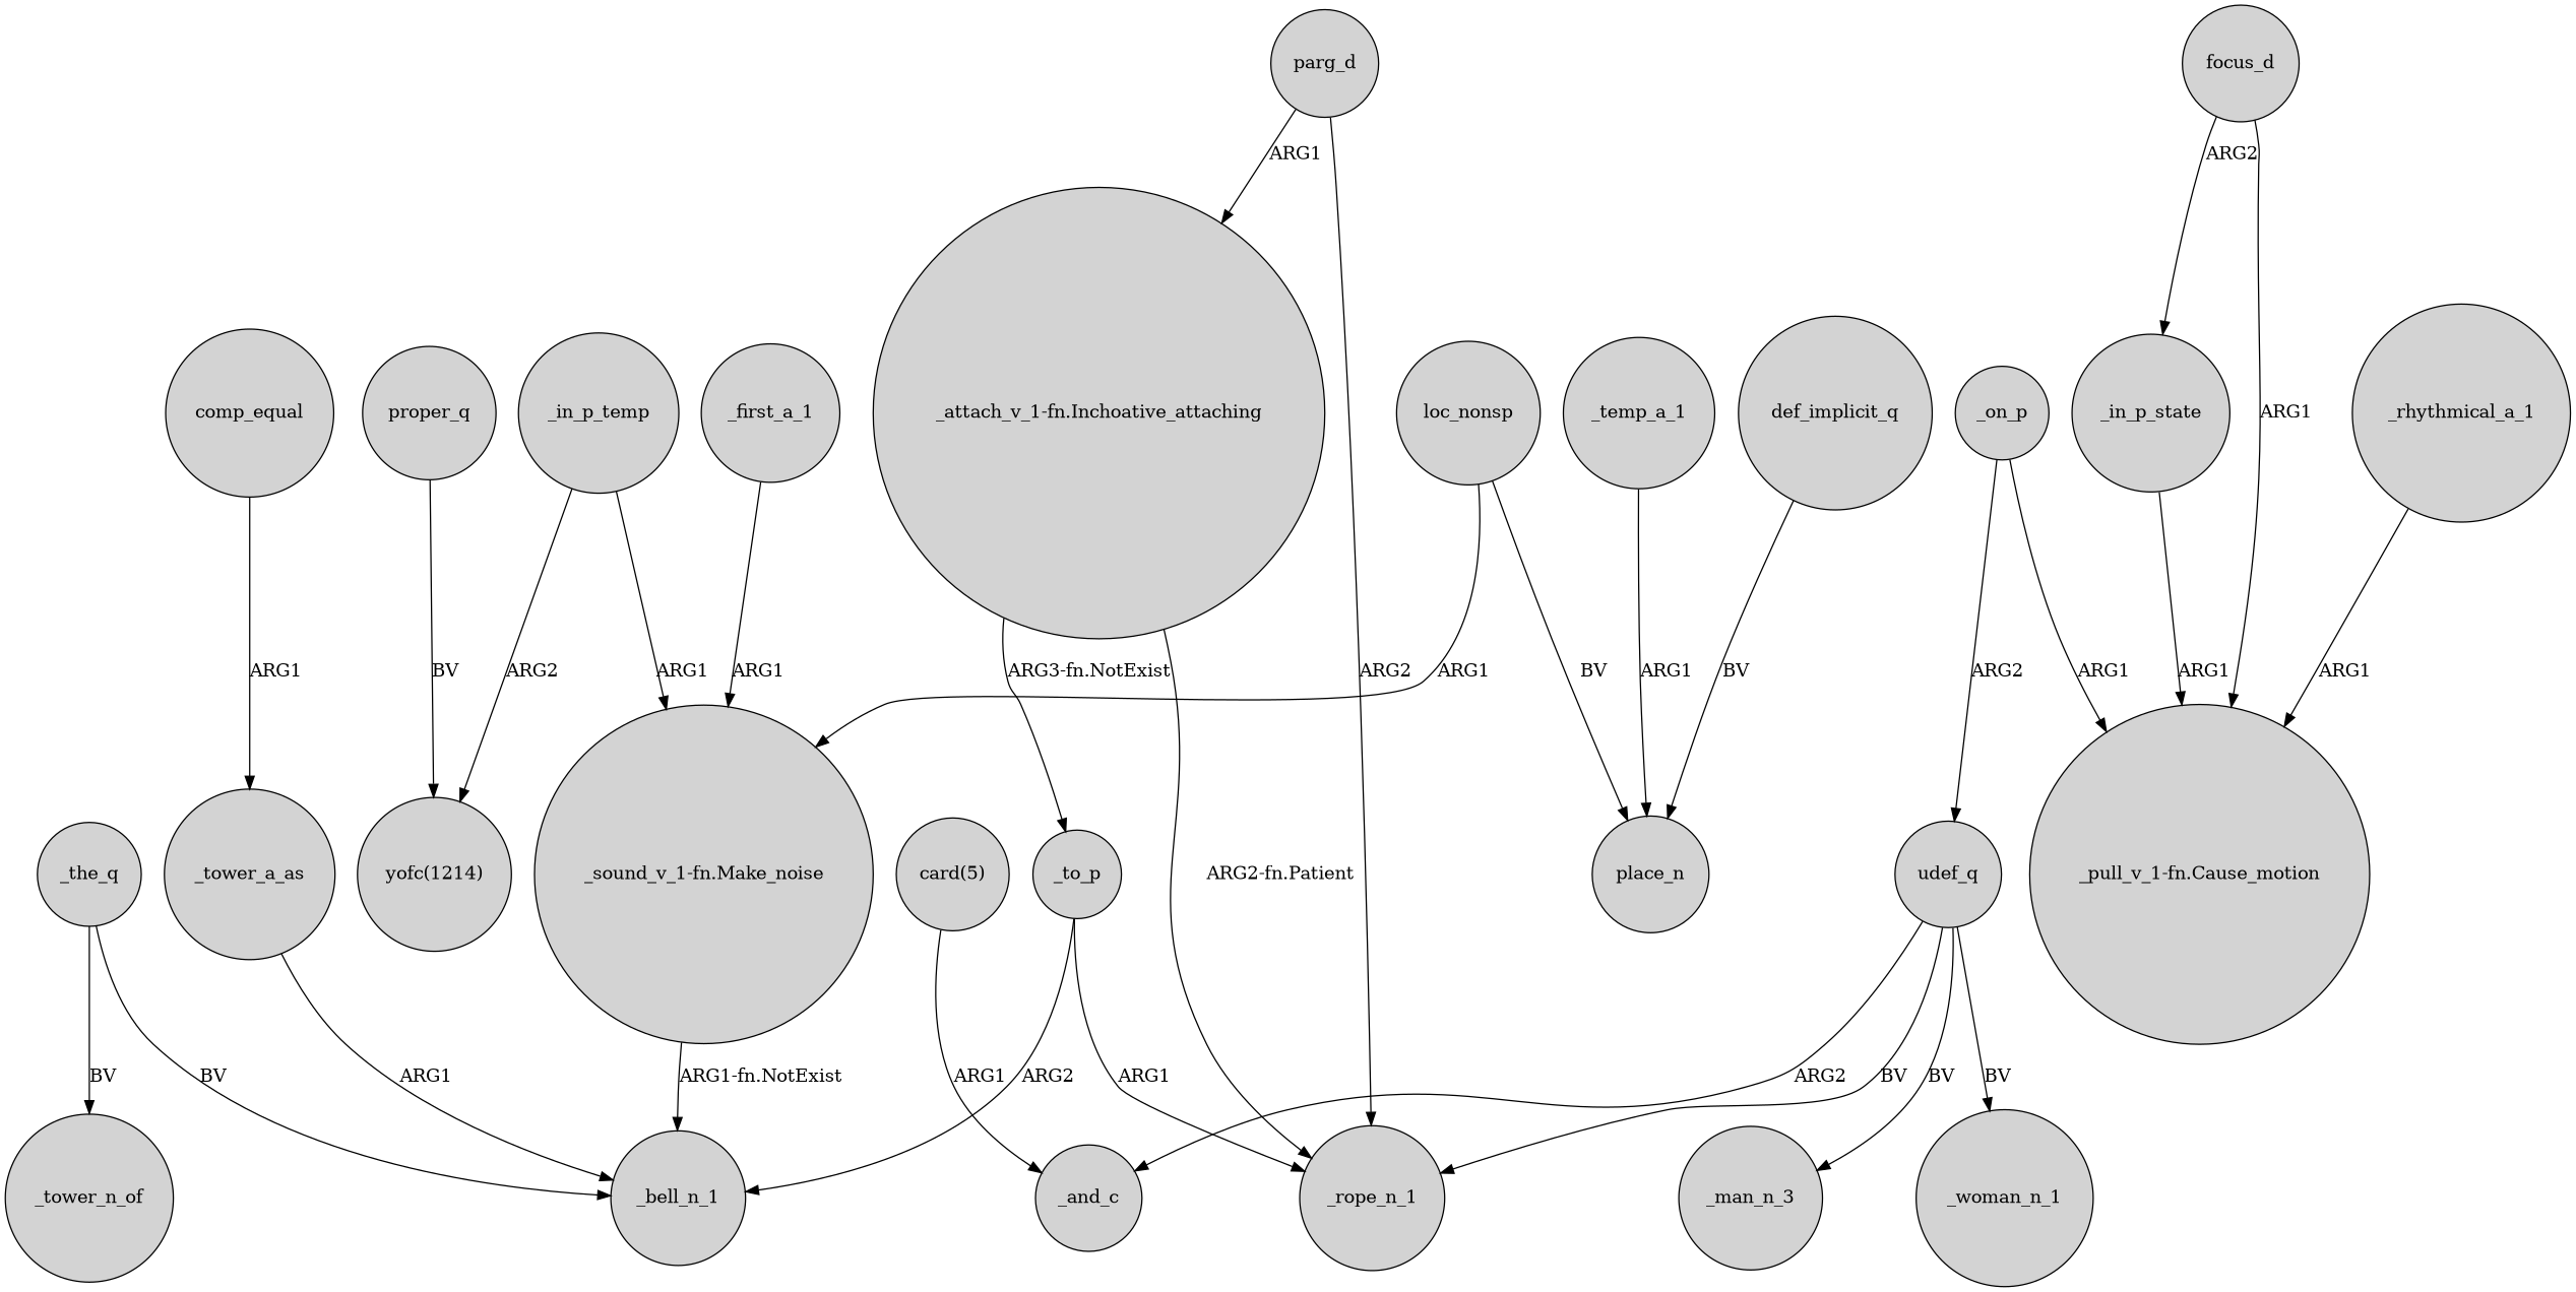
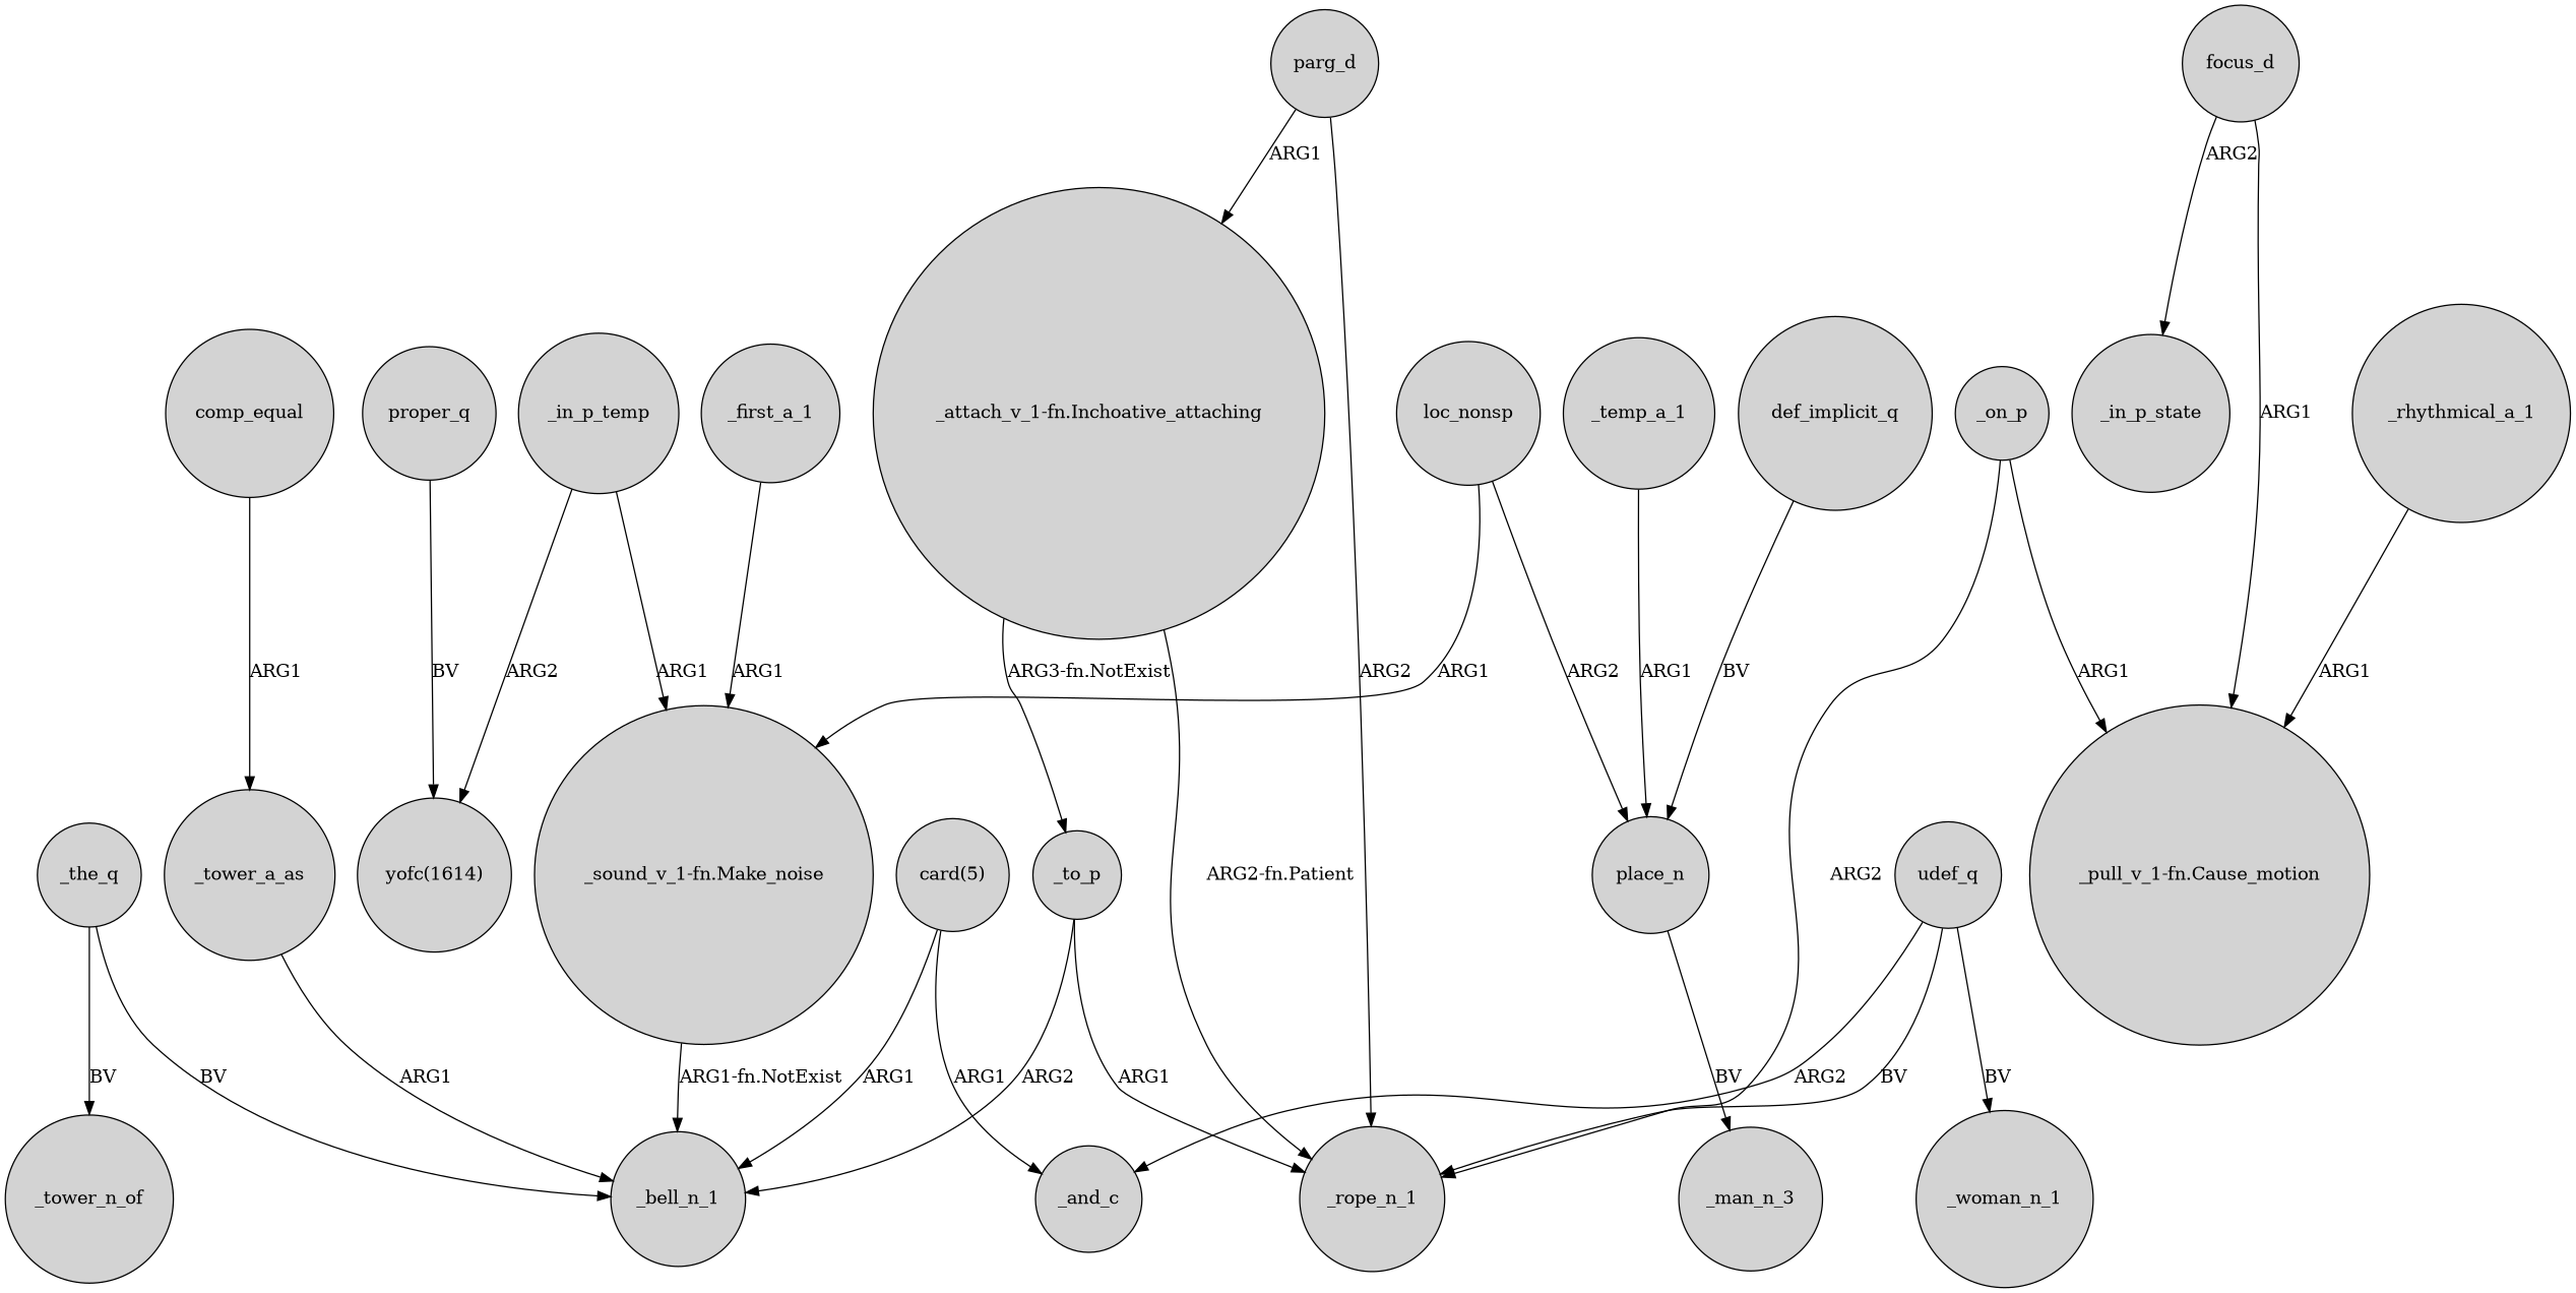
  digraph {
    node [shape=circle style=filled]
    n1 [label=_tower_a_as]
    _bell_n_1
    _in_p_temp
-   "yofc(1614)" [label="yofc(1214)"]
+   "yofc(1614)"
    "_sound_v_1-fn.Make_noise"
    _in_p_state
    "_pull_v_1-fn.Cause_motion"
    n8 [label=_temp_a_1]
    place_n
    udef_q
    _woman_n_1
    _rope_n_1
    _and_c
    n14 [label=_man_n_3]
    "_attach_v_1-fn.Inchoative_attaching"
    _to_p
    focus_d
    loc_nonsp
    _first_a_1
    def_implicit_q
    proper_q
    _on_p
    "card(5)"
    parg_d
    comp_equal
    _rhythmical_a_1
    _the_q
    _tower_n_of
    n1 -> _bell_n_1 [label=ARG1]
    _in_p_temp -> "yofc(1614)" [label=ARG2]
    _in_p_temp -> "_sound_v_1-fn.Make_noise" [label=ARG1]
    "_sound_v_1-fn.Make_noise" -> _bell_n_1 [label="ARG1-fn.NotExist"]
-   _in_p_state -> "_pull_v_1-fn.Cause_motion" [label=ARG1]
    n8 -> place_n [label=ARG1]
    udef_q -> _woman_n_1 [label=BV]
    udef_q -> _rope_n_1 [label=BV]
    udef_q -> _and_c [label=ARG2]
-   udef_q -> n14 [label=BV]
+   place_n -> n14 [label=BV]
    "_attach_v_1-fn.Inchoative_attaching" -> _rope_n_1 [label="ARG2-fn.Patient"]
    "_attach_v_1-fn.Inchoative_attaching" -> _to_p [label="ARG3-fn.NotExist"]
    _to_p -> _bell_n_1 [label=ARG2]
    _to_p -> _rope_n_1 [label=ARG1]
    focus_d -> _in_p_state [label=ARG2]
    focus_d -> "_pull_v_1-fn.Cause_motion" [label=ARG1]
    loc_nonsp -> "_sound_v_1-fn.Make_noise" [label=ARG1]
-   loc_nonsp -> place_n [label=BV]
+   loc_nonsp -> place_n [label=ARG2]
    _first_a_1 -> "_sound_v_1-fn.Make_noise" [label=ARG1]
    def_implicit_q -> place_n [label=BV]
    proper_q -> "yofc(1614)" [label=BV]
    _on_p -> "_pull_v_1-fn.Cause_motion" [label=ARG1]
-   _on_p -> udef_q [label=ARG2]
+   _on_p -> _rope_n_1 [label=ARG2]
+   "card(5)" -> _bell_n_1 [label=ARG1]
    "card(5)" -> _and_c [label=ARG1]
    parg_d -> _rope_n_1 [label=ARG2]
    parg_d -> "_attach_v_1-fn.Inchoative_attaching" [label=ARG1]
    comp_equal -> n1 [label=ARG1]
    _rhythmical_a_1 -> "_pull_v_1-fn.Cause_motion" [label=ARG1]
    _the_q -> _bell_n_1 [label=BV]
    _the_q -> _tower_n_of [label=BV]
  }
